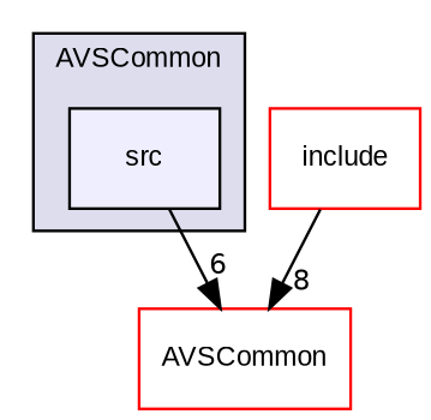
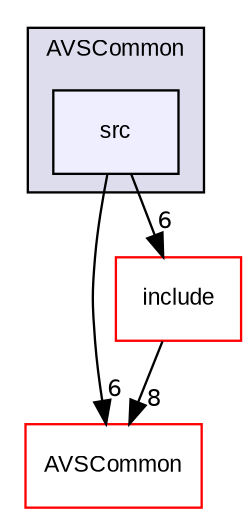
  digraph {
    compound=true
    fontname="Liberation Sans"
    node [fillcolor=white fontname="Liberation Sans" fontsize=10 shape=box style=filled color=red]
    edge [fontname="Liberation Sans" headlabel=6 labeldistance=1.5 labelfontname=Helvetica labelfontsize=10]
    n1 [fillcolor="#eeeeff" label=src pencolor=black color=""]
    n2 [label=AVSCommon]
    n3 [label=include]
    subgraph cluster_1 {
      bgcolor="#ddddee"
      fontsize=10
      label=AVSCommon
      pencolor=black
      n1
    }
    n1 -> n2
+   n1 -> n3
    n3 -> n2 [headlabel=8]
  }
